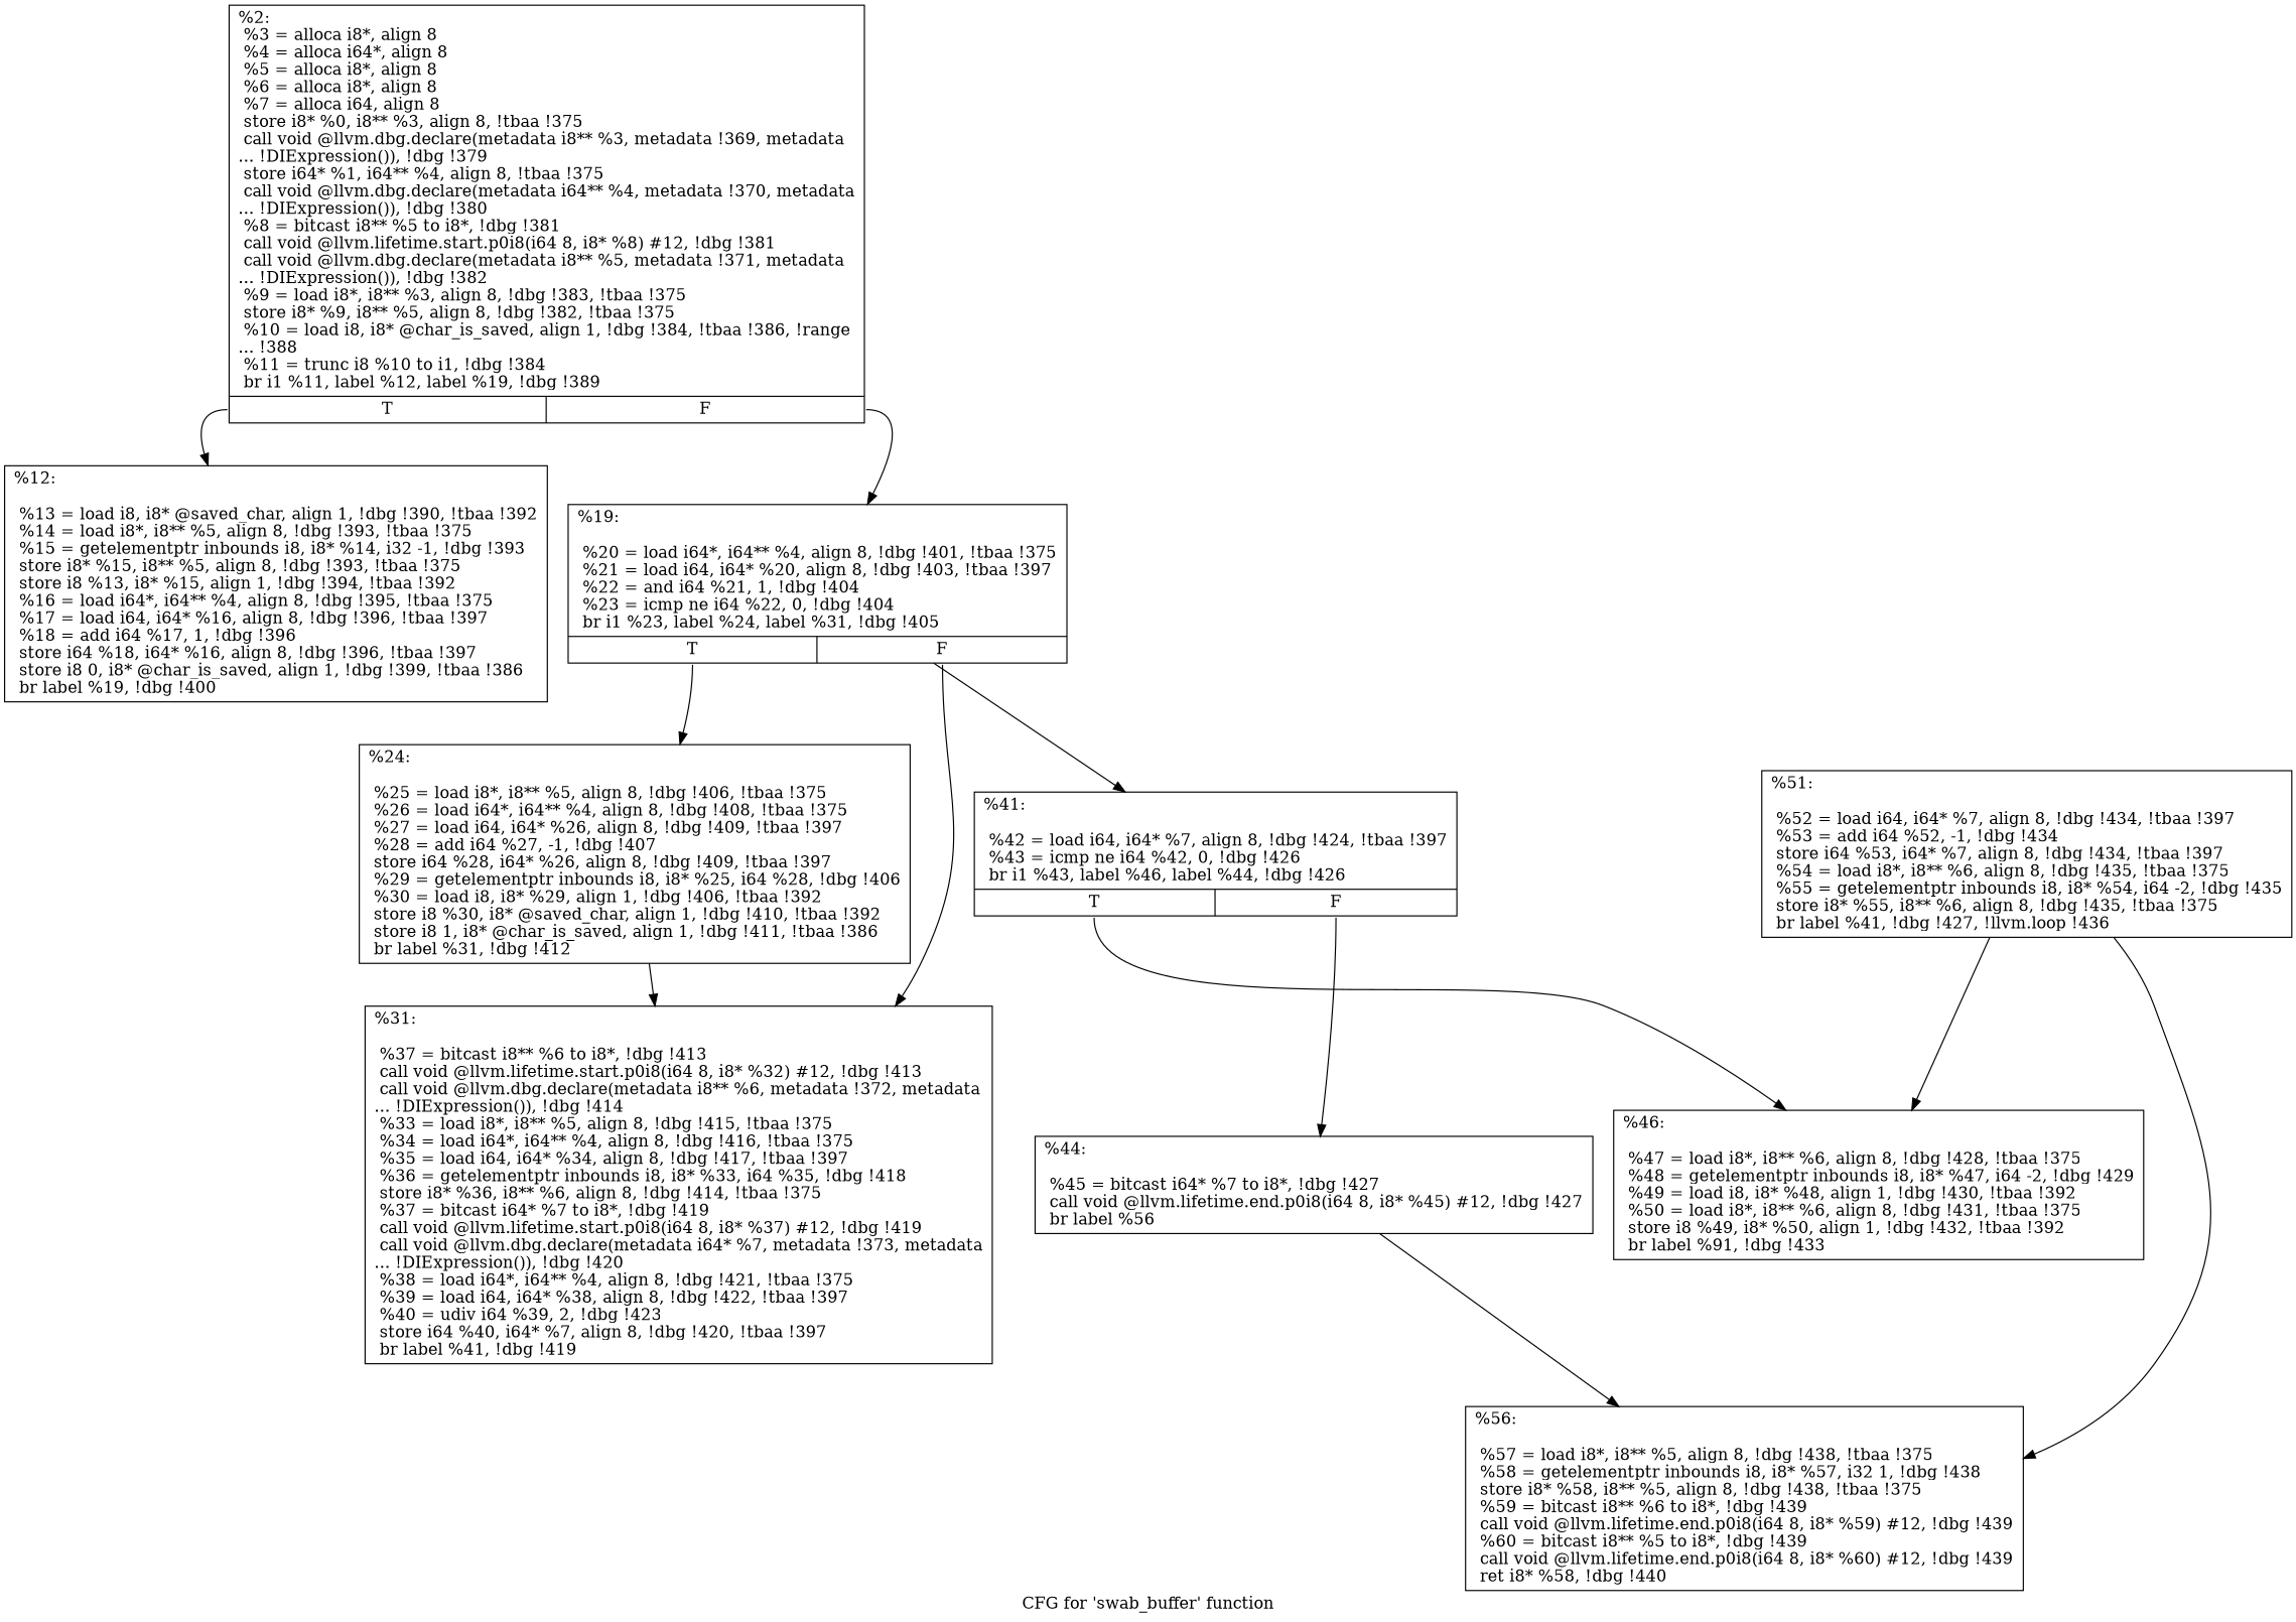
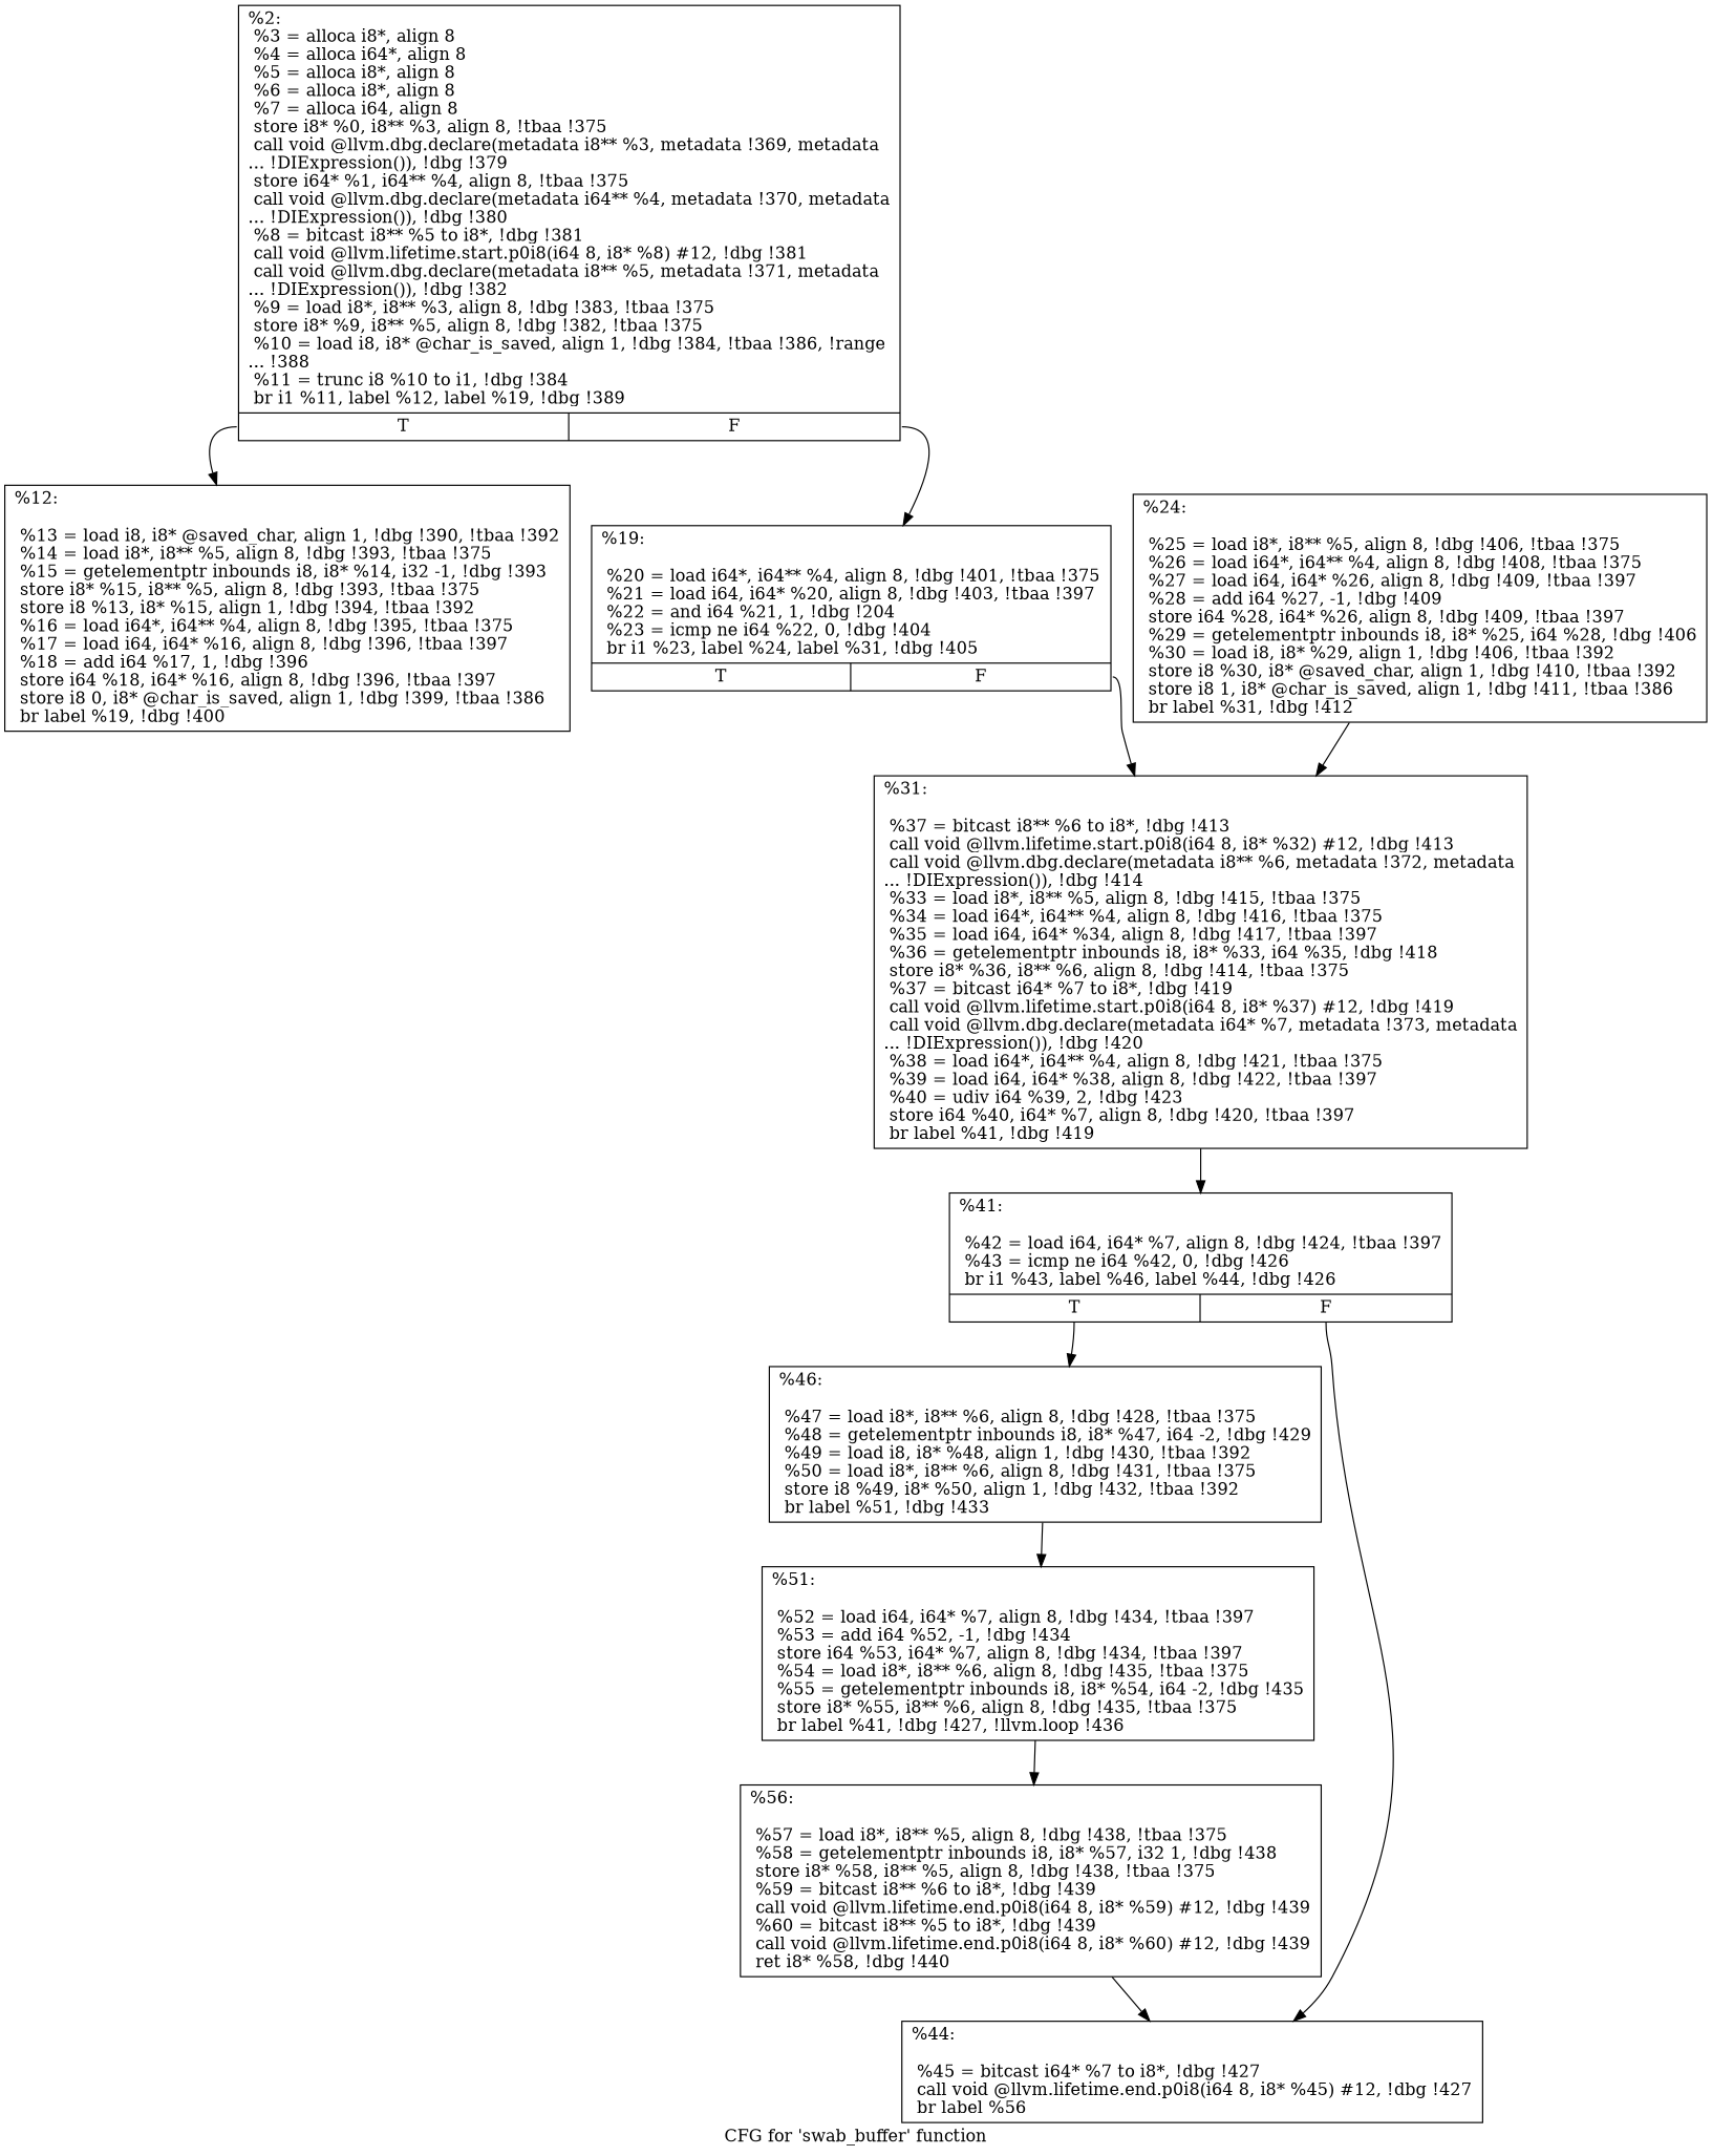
  digraph {
    label="CFG for 'swab_buffer' function"
    node [shape=record]
    n1 [label="{%2:\l  %3 = alloca i8*, align 8\l  %4 = alloca i64*, align 8\l  %5 = alloca i8*, align 8\l  %6 = alloca i8*, align 8\l  %7 = alloca i64, align 8\l  store i8* %0, i8** %3, align 8, !tbaa !375\l  call void @llvm.dbg.declare(metadata i8** %3, metadata !369, metadata\l... !DIExpression()), !dbg !379\l  store i64* %1, i64** %4, align 8, !tbaa !375\l  call void @llvm.dbg.declare(metadata i64** %4, metadata !370, metadata\l... !DIExpression()), !dbg !380\l  %8 = bitcast i8** %5 to i8*, !dbg !381\l  call void @llvm.lifetime.start.p0i8(i64 8, i8* %8) #12, !dbg !381\l  call void @llvm.dbg.declare(metadata i8** %5, metadata !371, metadata\l... !DIExpression()), !dbg !382\l  %9 = load i8*, i8** %3, align 8, !dbg !383, !tbaa !375\l  store i8* %9, i8** %5, align 8, !dbg !382, !tbaa !375\l  %10 = load i8, i8* @char_is_saved, align 1, !dbg !384, !tbaa !386, !range\l... !388\l  %11 = trunc i8 %10 to i1, !dbg !384\l  br i1 %11, label %12, label %19, !dbg !389\l|{<s0>T|<s1>F}}"]
    n2 [label="{%12:\l\l  %13 = load i8, i8* @saved_char, align 1, !dbg !390, !tbaa !392\l  %14 = load i8*, i8** %5, align 8, !dbg !393, !tbaa !375\l  %15 = getelementptr inbounds i8, i8* %14, i32 -1, !dbg !393\l  store i8* %15, i8** %5, align 8, !dbg !393, !tbaa !375\l  store i8 %13, i8* %15, align 1, !dbg !394, !tbaa !392\l  %16 = load i64*, i64** %4, align 8, !dbg !395, !tbaa !375\l  %17 = load i64, i64* %16, align 8, !dbg !396, !tbaa !397\l  %18 = add i64 %17, 1, !dbg !396\l  store i64 %18, i64* %16, align 8, !dbg !396, !tbaa !397\l  store i8 0, i8* @char_is_saved, align 1, !dbg !399, !tbaa !386\l  br label %19, !dbg !400\l}"]
-   n3 [label="{%19:\l\l  %20 = load i64*, i64** %4, align 8, !dbg !401, !tbaa !375\l  %21 = load i64, i64* %20, align 8, !dbg !403, !tbaa !397\l  %22 = and i64 %21, 1, !dbg !404\l  %23 = icmp ne i64 %22, 0, !dbg !404\l  br i1 %23, label %24, label %31, !dbg !405\l|{<s0>T|<s1>F}}"]
-   n4 [label="{%24:\l\l  %25 = load i8*, i8** %5, align 8, !dbg !406, !tbaa !375\l  %26 = load i64*, i64** %4, align 8, !dbg !408, !tbaa !375\l  %27 = load i64, i64* %26, align 8, !dbg !409, !tbaa !397\l  %28 = add i64 %27, -1, !dbg !407\l  store i64 %28, i64* %26, align 8, !dbg !409, !tbaa !397\l  %29 = getelementptr inbounds i8, i8* %25, i64 %28, !dbg !406\l  %30 = load i8, i8* %29, align 1, !dbg !406, !tbaa !392\l  store i8 %30, i8* @saved_char, align 1, !dbg !410, !tbaa !392\l  store i8 1, i8* @char_is_saved, align 1, !dbg !411, !tbaa !386\l  br label %31, !dbg !412\l}"]
+   n3 [label="{%19:\l\l  %20 = load i64*, i64** %4, align 8, !dbg !401, !tbaa !375\l  %21 = load i64, i64* %20, align 8, !dbg !403, !tbaa !397\l  %22 = and i64 %21, 1, !dbg !204\l  %23 = icmp ne i64 %22, 0, !dbg !404\l  br i1 %23, label %24, label %31, !dbg !405\l|{<s0>T|<s1>F}}"]
+   n4 [label="{%24:\l\l  %25 = load i8*, i8** %5, align 8, !dbg !406, !tbaa !375\l  %26 = load i64*, i64** %4, align 8, !dbg !408, !tbaa !375\l  %27 = load i64, i64* %26, align 8, !dbg !409, !tbaa !397\l  %28 = add i64 %27, -1, !dbg !409\l  store i64 %28, i64* %26, align 8, !dbg !409, !tbaa !397\l  %29 = getelementptr inbounds i8, i8* %25, i64 %28, !dbg !406\l  %30 = load i8, i8* %29, align 1, !dbg !406, !tbaa !392\l  store i8 %30, i8* @saved_char, align 1, !dbg !410, !tbaa !392\l  store i8 1, i8* @char_is_saved, align 1, !dbg !411, !tbaa !386\l  br label %31, !dbg !412\l}"]
    n5 [label="{%31:\l\l  %37 = bitcast i8** %6 to i8*, !dbg !413\l  call void @llvm.lifetime.start.p0i8(i64 8, i8* %32) #12, !dbg !413\l  call void @llvm.dbg.declare(metadata i8** %6, metadata !372, metadata\l... !DIExpression()), !dbg !414\l  %33 = load i8*, i8** %5, align 8, !dbg !415, !tbaa !375\l  %34 = load i64*, i64** %4, align 8, !dbg !416, !tbaa !375\l  %35 = load i64, i64* %34, align 8, !dbg !417, !tbaa !397\l  %36 = getelementptr inbounds i8, i8* %33, i64 %35, !dbg !418\l  store i8* %36, i8** %6, align 8, !dbg !414, !tbaa !375\l  %37 = bitcast i64* %7 to i8*, !dbg !419\l  call void @llvm.lifetime.start.p0i8(i64 8, i8* %37) #12, !dbg !419\l  call void @llvm.dbg.declare(metadata i64* %7, metadata !373, metadata\l... !DIExpression()), !dbg !420\l  %38 = load i64*, i64** %4, align 8, !dbg !421, !tbaa !375\l  %39 = load i64, i64* %38, align 8, !dbg !422, !tbaa !397\l  %40 = udiv i64 %39, 2, !dbg !423\l  store i64 %40, i64* %7, align 8, !dbg !420, !tbaa !397\l  br label %41, !dbg !419\l}"]
    n6 [label="{%41:\l\l  %42 = load i64, i64* %7, align 8, !dbg !424, !tbaa !397\l  %43 = icmp ne i64 %42, 0, !dbg !426\l  br i1 %43, label %46, label %44, !dbg !426\l|{<s0>T|<s1>F}}"]
-   n7 [label="{%46:\l\l  %47 = load i8*, i8** %6, align 8, !dbg !428, !tbaa !375\l  %48 = getelementptr inbounds i8, i8* %47, i64 -2, !dbg !429\l  %49 = load i8, i8* %48, align 1, !dbg !430, !tbaa !392\l  %50 = load i8*, i8** %6, align 8, !dbg !431, !tbaa !375\l  store i8 %49, i8* %50, align 1, !dbg !432, !tbaa !392\l  br label %91, !dbg !433\l}"]
+   n7 [label="{%46:\l\l  %47 = load i8*, i8** %6, align 8, !dbg !428, !tbaa !375\l  %48 = getelementptr inbounds i8, i8* %47, i64 -2, !dbg !429\l  %49 = load i8, i8* %48, align 1, !dbg !430, !tbaa !392\l  %50 = load i8*, i8** %6, align 8, !dbg !431, !tbaa !375\l  store i8 %49, i8* %50, align 1, !dbg !432, !tbaa !392\l  br label %51, !dbg !433\l}"]
    n8 [label="{%44:\l\l  %45 = bitcast i64* %7 to i8*, !dbg !427\l  call void @llvm.lifetime.end.p0i8(i64 8, i8* %45) #12, !dbg !427\l  br label %56\l}"]
    n9 [label="{%51:\l\l  %52 = load i64, i64* %7, align 8, !dbg !434, !tbaa !397\l  %53 = add i64 %52, -1, !dbg !434\l  store i64 %53, i64* %7, align 8, !dbg !434, !tbaa !397\l  %54 = load i8*, i8** %6, align 8, !dbg !435, !tbaa !375\l  %55 = getelementptr inbounds i8, i8* %54, i64 -2, !dbg !435\l  store i8* %55, i8** %6, align 8, !dbg !435, !tbaa !375\l  br label %41, !dbg !427, !llvm.loop !436\l}"]
    n10 [label="{%56:\l\l  %57 = load i8*, i8** %5, align 8, !dbg !438, !tbaa !375\l  %58 = getelementptr inbounds i8, i8* %57, i32 1, !dbg !438\l  store i8* %58, i8** %5, align 8, !dbg !438, !tbaa !375\l  %59 = bitcast i8** %6 to i8*, !dbg !439\l  call void @llvm.lifetime.end.p0i8(i64 8, i8* %59) #12, !dbg !439\l  %60 = bitcast i8** %5 to i8*, !dbg !439\l  call void @llvm.lifetime.end.p0i8(i64 8, i8* %60) #12, !dbg !439\l  ret i8* %58, !dbg !440\l}"]
    n1 -> n2 [tailport=s0]
    n1 -> n3 [tailport=s1]
-   n3 -> n4 [tailport=s0]
    n3 -> n5 [tailport=s1]
    n4 -> n5
-   n3 -> n6
+   n5 -> n6
    n6 -> n7 [tailport=s0]
    n6 -> n8 [tailport=s1]
-   n9 -> n7
-   n8 -> n10
+   n7 -> n9
+   n10 -> n8
    n9 -> n10
  }
